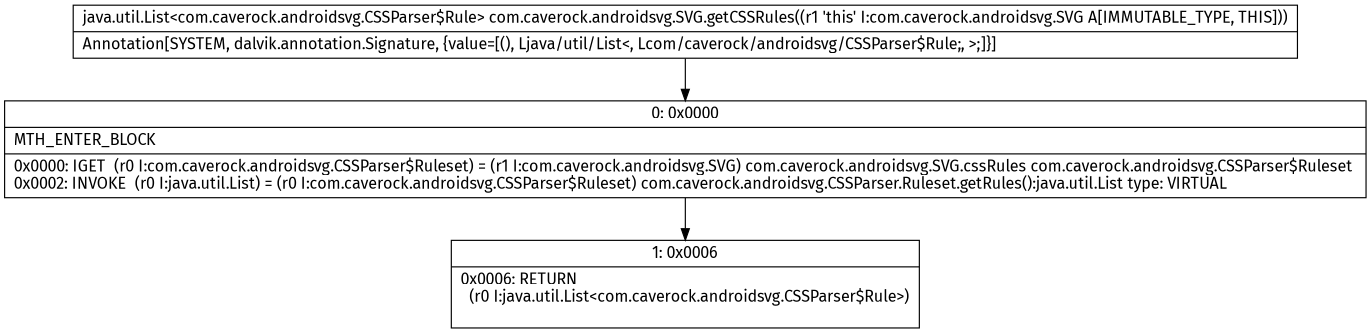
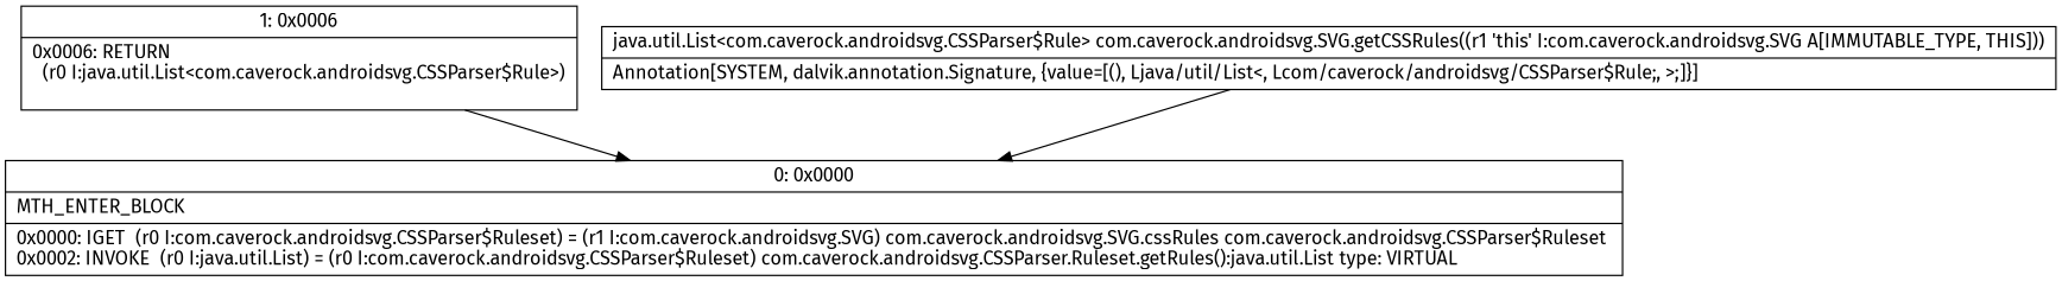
  digraph {
    fontname="Fira Sans"
    node [shape=record fontname="Fira Sans"]
    edge [fontname="Fira Sans"]
    n1 [label="{0\:\ 0x0000|MTH_ENTER_BLOCK\l|0x0000: IGET  (r0 I:com.caverock.androidsvg.CSSParser$Ruleset) = (r1 I:com.caverock.androidsvg.SVG) com.caverock.androidsvg.SVG.cssRules com.caverock.androidsvg.CSSParser$Ruleset \l0x0002: INVOKE  (r0 I:java.util.List) = (r0 I:com.caverock.androidsvg.CSSParser$Ruleset) com.caverock.androidsvg.CSSParser.Ruleset.getRules():java.util.List type: VIRTUAL \l}"]
    n2 [label="{1\:\ 0x0006|0x0006: RETURN  \l  (r0 I:java.util.List\<com.caverock.androidsvg.CSSParser$Rule\>)\l \l}"]
    n3 [label="{java.util.List\<com.caverock.androidsvg.CSSParser$Rule\> com.caverock.androidsvg.SVG.getCSSRules((r1 'this' I:com.caverock.androidsvg.SVG A[IMMUTABLE_TYPE, THIS]))  | Annotation[SYSTEM, dalvik.annotation.Signature, \{value=[(), Ljava\/util\/List\<, Lcom\/caverock\/androidsvg\/CSSParser$Rule;, \>;]\}]\l}"]
-   n1 -> n2
+   n2 -> n1
    n3 -> n1
  }
